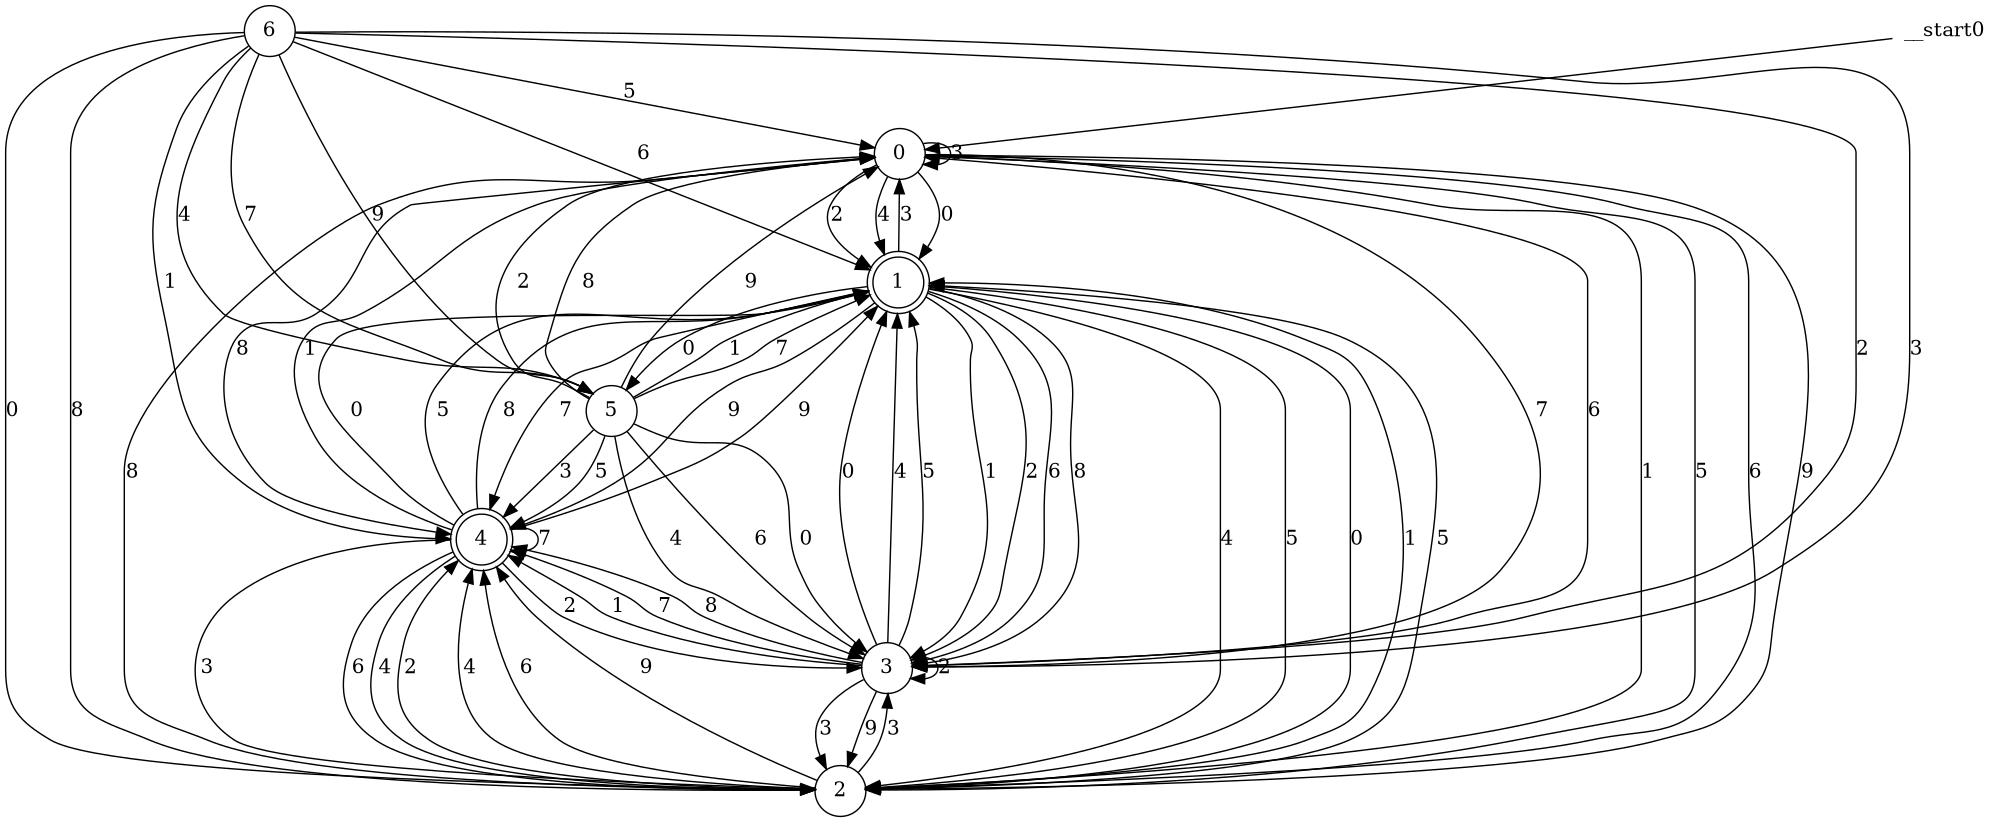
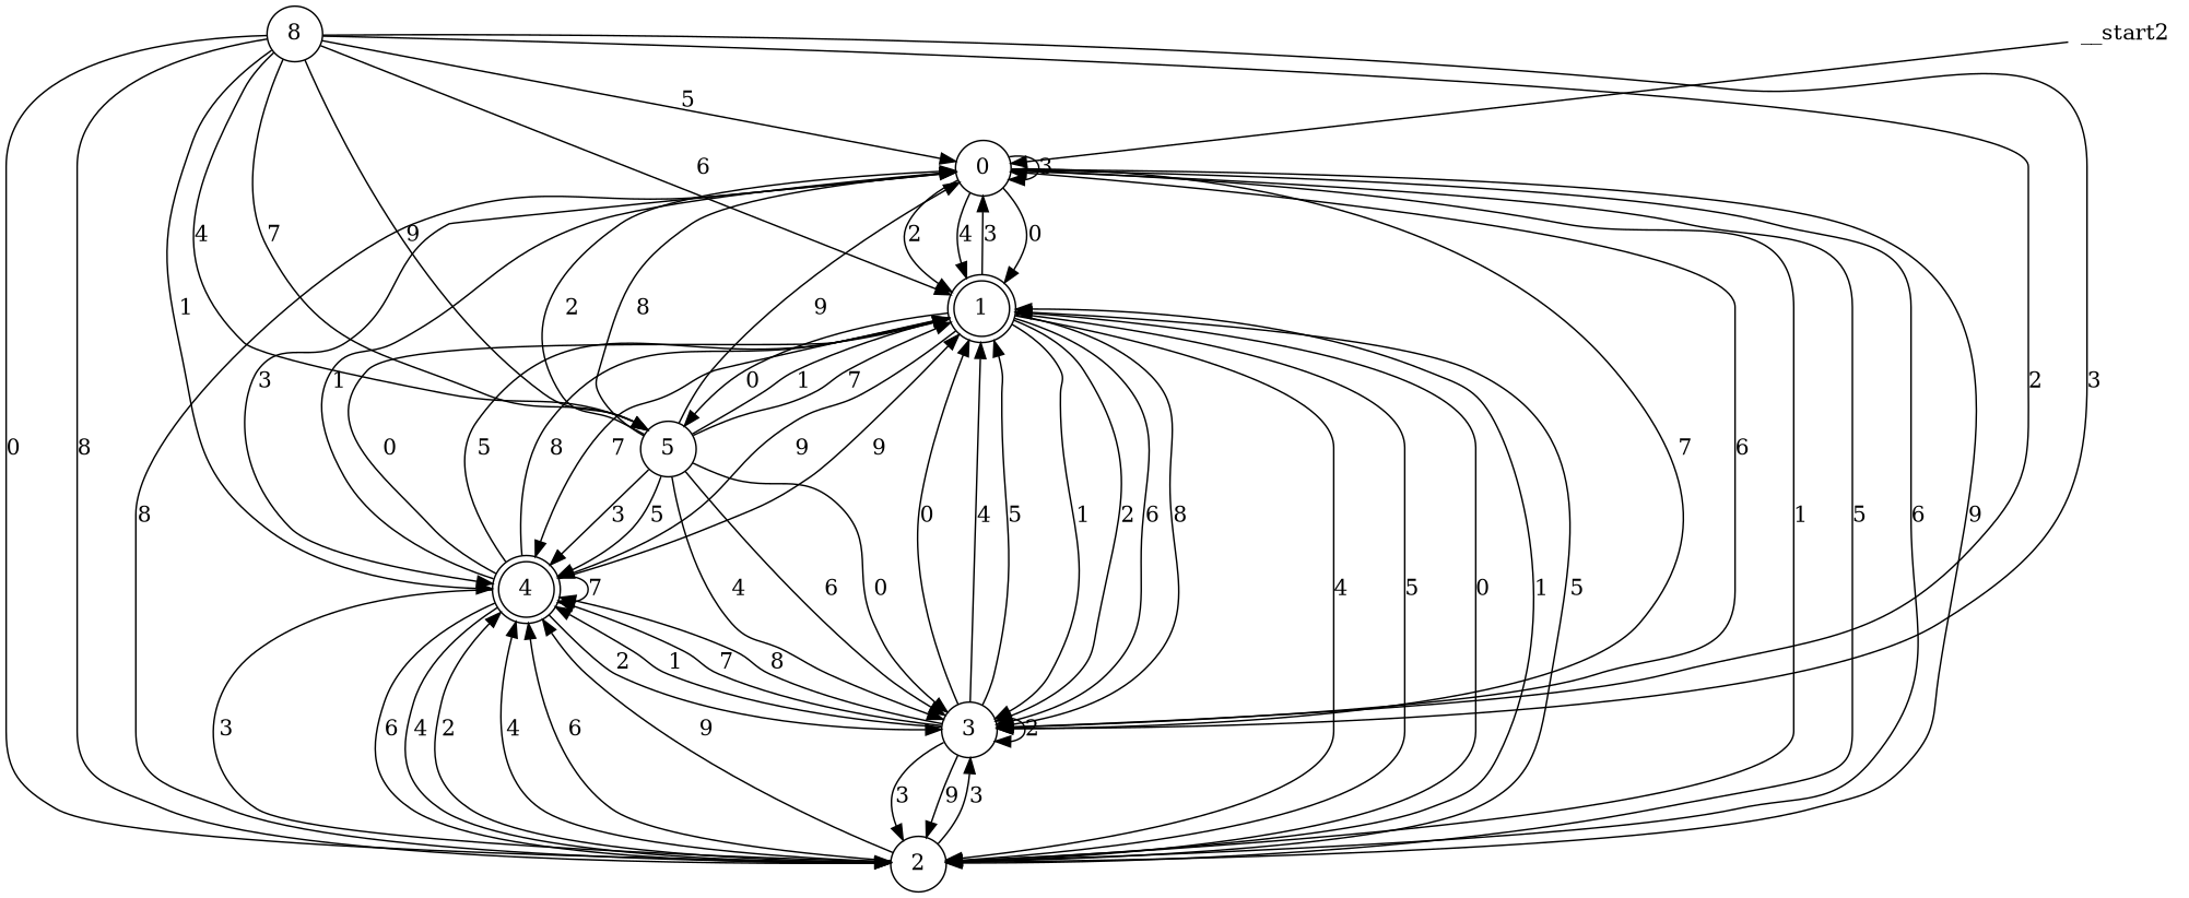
  digraph {
    node [shape=circle]
    n1 [label=0]
    n2 [label=1 shape=doublecircle]
    n3 [label=2]
    n4 [label=3]
    n5 [label=4 shape=doublecircle]
    n6 [label=5]
-   n7 [label=6]
-   __start0 [height=0 shape=none width=0]
+   n7 [label=8]
+   __start0 [height=0 shape=none width=0 label=__start2]
    n1 -> n1 [label=3]
    n1 -> n2 [label=0]
    n1 -> n2 [label=2]
    n1 -> n2 [label=4]
    n1 -> n3 [label=1]
    n1 -> n3 [label=5]
    n1 -> n3 [label=6]
    n1 -> n3 [label=9]
    n1 -> n4 [label=7]
-   n1 -> n5 [label=8]
+   n1 -> n5 [label=3]
    n2 -> n1 [label=3]
    n2 -> n3 [label=4]
    n2 -> n3 [label=5]
    n2 -> n4 [label=1]
    n2 -> n4 [label=2]
    n2 -> n4 [label=6]
    n2 -> n4 [label=8]
    n2 -> n5 [label=7]
    n2 -> n5 [label=9]
    n2 -> n6 [label=0]
    n3 -> n1 [label=8]
    n3 -> n2 [label=0]
    n3 -> n2 [label=1]
    n3 -> n2 [label=5]
    n3 -> n4 [label=3]
    n3 -> n5 [label=2]
    n3 -> n5 [label=4]
    n3 -> n5 [label=6]
    n3 -> n5 [label=9]
    n4 -> n1 [label=6]
    n4 -> n2 [label=0]
    n4 -> n2 [label=4]
    n4 -> n2 [label=5]
    n4 -> n3 [label=3]
    n4 -> n3 [label=9]
    n4 -> n4 [label=2]
    n4 -> n5 [label=1]
    n4 -> n5 [label=7]
    n4 -> n5 [label=8]
    n5 -> n1 [label=1]
    n5 -> n2 [label=0]
    n5 -> n2 [label=5]
    n5 -> n2 [label=8]
    n5 -> n2 [label=9]
    n5 -> n3 [label=3]
    n5 -> n3 [label=4]
    n5 -> n3 [label=6]
    n5 -> n4 [label=2]
    n5 -> n5 [label=7]
    n6 -> n1 [label=2]
    n6 -> n1 [label=8]
    n6 -> n1 [label=9]
    n6 -> n2 [label=1]
    n6 -> n2 [label=7]
    n6 -> n4 [label=0]
    n6 -> n4 [label=4]
    n6 -> n4 [label=6]
    n6 -> n5 [label=3]
    n6 -> n5 [label=5]
    n7 -> n1 [label=5]
    n7 -> n2 [label=6]
    n7 -> n3 [label=0]
    n7 -> n3 [label=8]
    n7 -> n4 [label=2]
    n7 -> n4 [label=3]
    n7 -> n5 [label=1]
    n7 -> n6 [label=4]
    n7 -> n6 [label=7]
    n7 -> n6 [label=9]
    __start0 -> n1
  }
